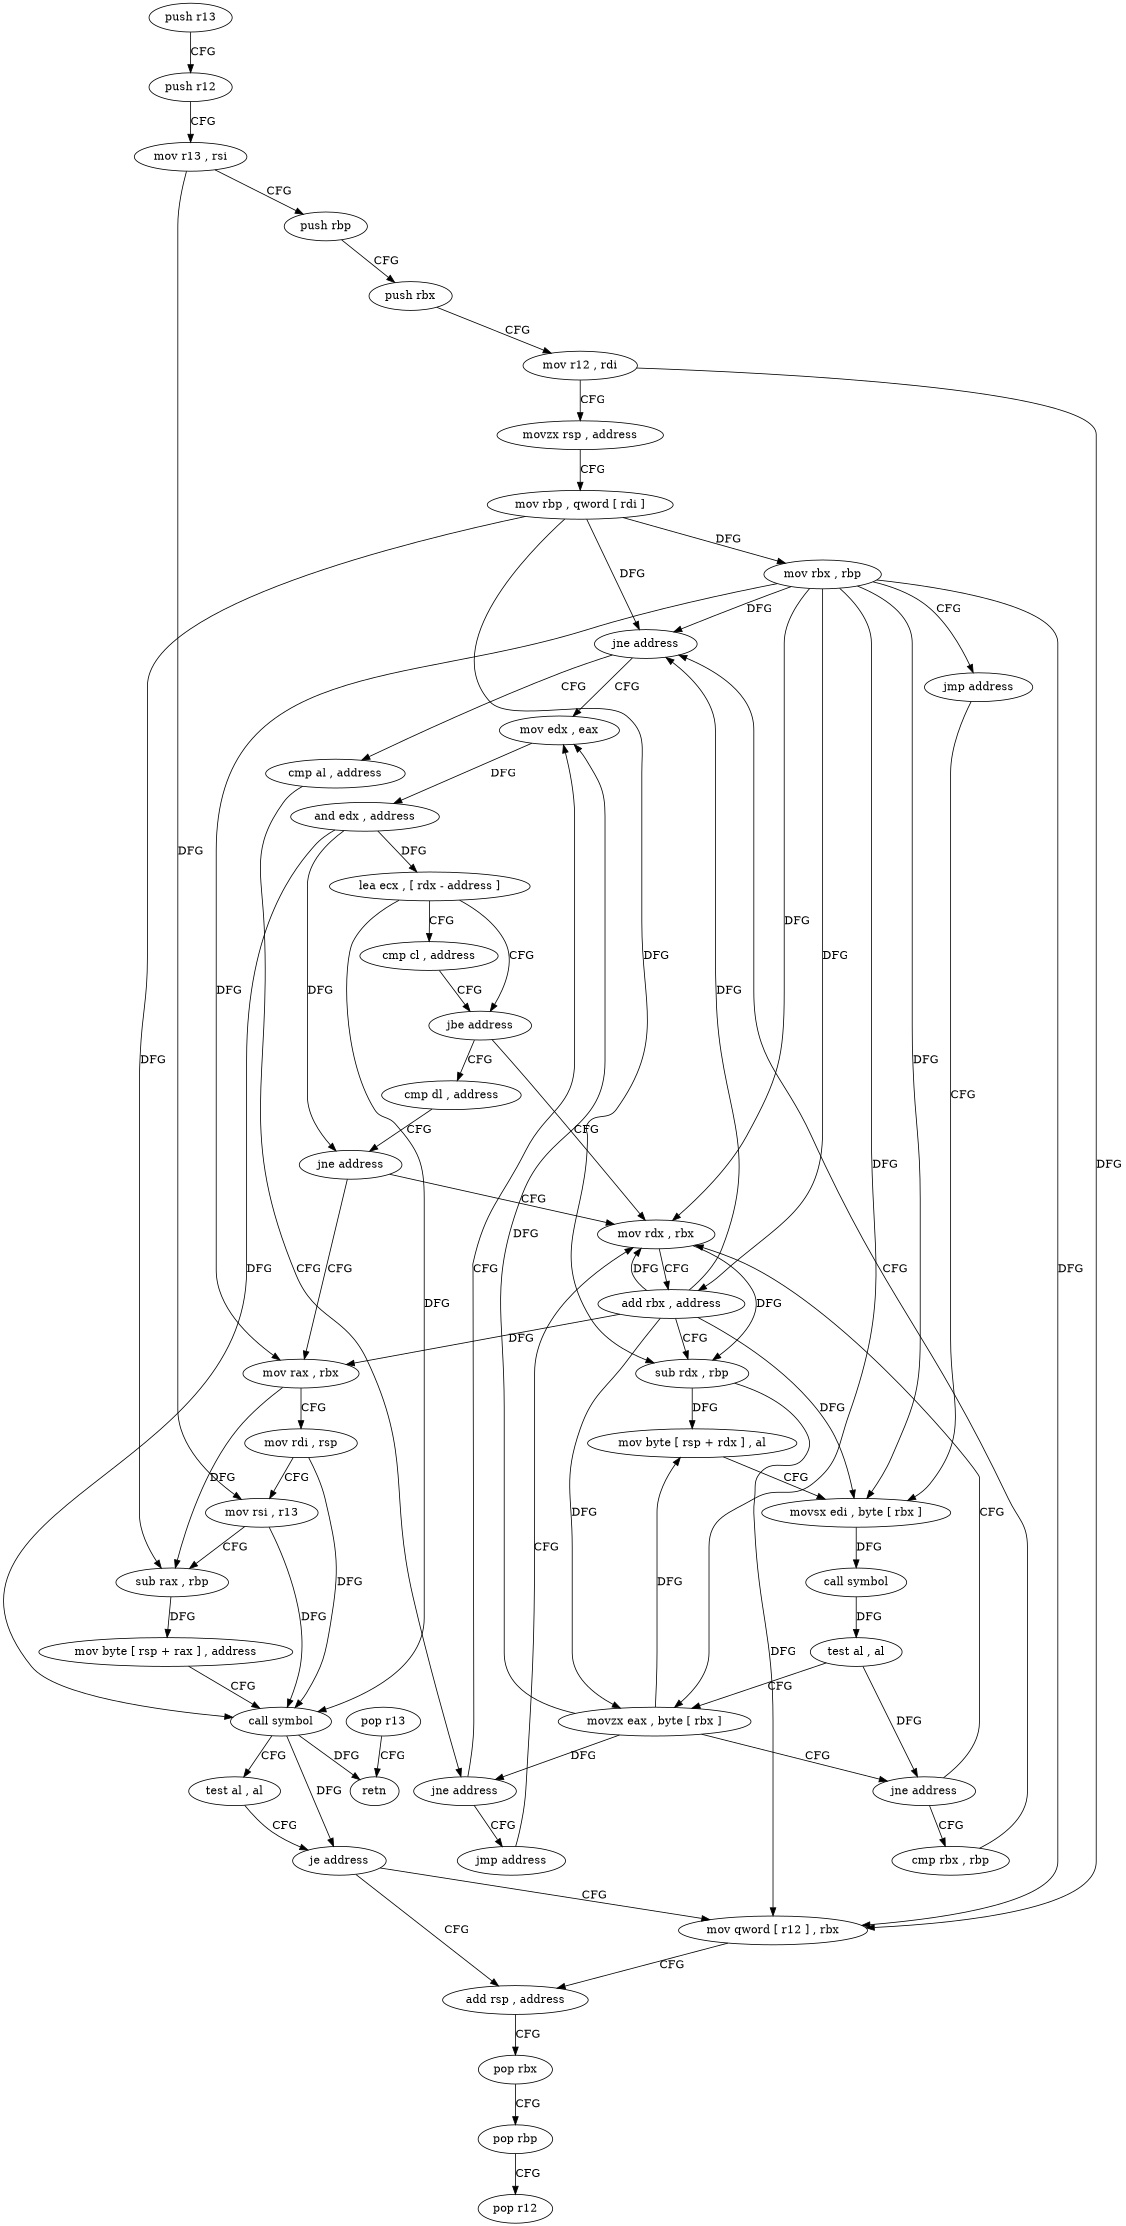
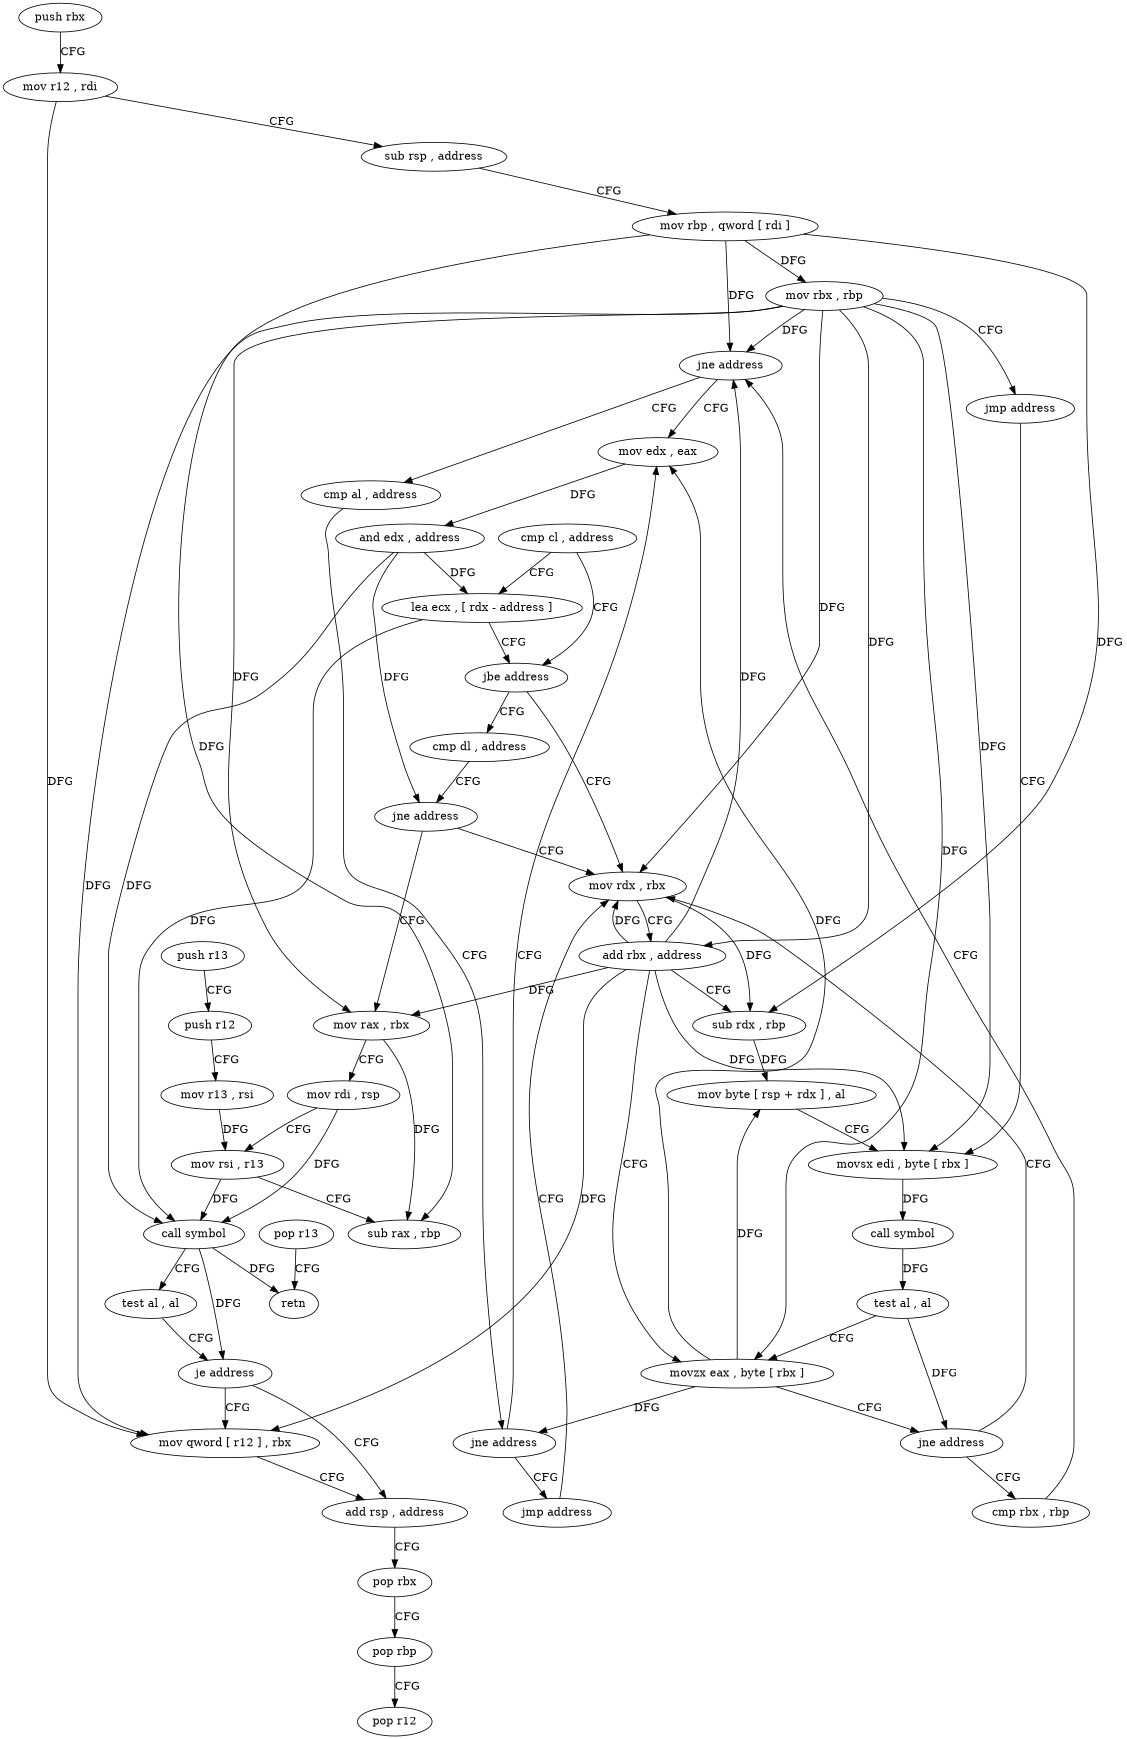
  digraph {
    n1 [label="push r13"]
    n2 [label="push r12"]
    n3 [label="mov r13 , rsi"]
-   n4 [label="push rbp"]
    n5 [label="mov rsi , r13"]
    n6 [label="push rbx"]
    n7 [label="sub rax , rbp"]
    n8 [label="call symbol"]
    n9 [label="mov r12 , rdi"]
-   n10 [label="movzx rsp , address"]
+   n10 [label="sub rsp , address"]
    n11 [label="mov qword [ r12 ] , rbx"]
    n12 [label="mov rbp , qword [ rdi ]"]
    n13 [label="add rsp , address"]
    n14 [label="mov rbx , rbp"]
    n15 [label="sub rdx , rbp"]
    n16 [label="jne address"]
    n17 [label="jmp address"]
    n18 [label="movsx edi , byte [ rbx ]"]
    n19 [label="movzx eax , byte [ rbx ]"]
    n20 [label="mov rdx , rbx"]
    n21 [label="add rbx , address"]
    n22 [label="mov rax , rbx"]
    n23 [label="mov byte [ rsp + rdx ] , al"]
    n24 [label="mov edx , eax"]
    n25 [label="cmp al , address"]
-   n26 [label="mov byte [ rsp + rax ] , address"]
    n27 [label="call symbol"]
    n28 [label="jne address"]
    n29 [label="jne address"]
    n30 [label="mov rdi , rsp"]
    n31 [label="test al , al"]
    n32 [label="cmp rbx , rbp"]
    n33 [label="and edx , address"]
    n34 [label="jmp address"]
    n35 [label="lea ecx , [ rdx - address ]"]
    n36 [label="jne address"]
    n37 [label="cmp cl , address"]
    n38 [label="jbe address"]
    n39 [label="test al , al"]
    n40 [label="je address"]
    n41 [label=retn]
    n42 [label="cmp dl , address"]
    n43 [label="pop rbx"]
    n44 [label="pop rbp"]
    n45 [label="pop r12"]
    n46 [label="pop r13"]
    n1 -> n2 [label=CFG]
    n2 -> n3 [label=CFG]
-   n3 -> n4 [label=CFG]
    n3 -> n5 [label=DFG]
-   n4 -> n6 [label=CFG]
    n5 -> n7 [label=CFG]
    n5 -> n8 [label=DFG]
    n6 -> n9 [label=CFG]
-   n7 -> n26 [label=DFG]
    n8 -> n39 [label=CFG]
    n8 -> n40 [label=DFG]
    n8 -> n41 [label=DFG]
    n9 -> n10 [label=CFG]
    n9 -> n11 [label=DFG]
    n10 -> n12 [label=CFG]
    n11 -> n13 [label=CFG]
    n12 -> n7 [label=DFG]
    n12 -> n14 [label=DFG]
    n12 -> n15 [label=DFG]
    n12 -> n16 [label=DFG]
    n13 -> n43 [label=CFG]
    n14 -> n11 [label=DFG]
    n14 -> n16 [label=DFG]
    n14 -> n17 [label=CFG]
    n14 -> n18 [label=DFG]
    n14 -> n19 [label=DFG]
    n14 -> n20 [label=DFG]
    n14 -> n21 [label=DFG]
    n14 -> n22 [label=DFG]
    n15 -> n23 [label=DFG]
    n16 -> n24 [label=CFG]
    n16 -> n25 [label=CFG]
    n17 -> n18 [label=CFG]
    n18 -> n27 [label=DFG]
    n19 -> n23 [label=DFG]
    n19 -> n24 [label=DFG]
    n19 -> n28 [label=CFG]
    n19 -> n29 [label=DFG]
    n20 -> n15 [label=DFG]
    n20 -> n21 [label=CFG]
-   n15 -> n11 [label=DFG]
+   n21 -> n11 [label=DFG]
    n21 -> n15 [label=CFG]
    n21 -> n16 [label=DFG]
    n21 -> n18 [label=DFG]
-   n21 -> n19 [label=DFG]
+   n21 -> n19 [label=CFG]
    n21 -> n20 [label=DFG]
    n21 -> n22 [label=DFG]
    n22 -> n7 [label=DFG]
    n22 -> n30 [label=CFG]
    n23 -> n18 [label=CFG]
    n24 -> n33 [label=DFG]
    n25 -> n29 [label=CFG]
-   n26 -> n8 [label=CFG]
    n27 -> n31 [label=DFG]
    n28 -> n20 [label=CFG]
    n28 -> n32 [label=CFG]
    n29 -> n24 [label=CFG]
    n29 -> n34 [label=CFG]
    n30 -> n5 [label=CFG]
    n30 -> n8 [label=DFG]
    n31 -> n19 [label=CFG]
    n31 -> n28 [label=DFG]
    n32 -> n16 [label=CFG]
    n33 -> n8 [label=DFG]
    n33 -> n35 [label=DFG]
    n33 -> n36 [label=DFG]
    n34 -> n20 [label=CFG]
    n35 -> n8 [label=DFG]
-   n35 -> n37 [label=CFG]
+   n37 -> n35 [label=CFG]
    n35 -> n38 [label=CFG]
    n36 -> n20 [label=CFG]
    n36 -> n22 [label=CFG]
    n37 -> n38 [label=CFG]
    n38 -> n20 [label=CFG]
    n38 -> n42 [label=CFG]
    n39 -> n40 [label=CFG]
    n40 -> n11 [label=CFG]
    n40 -> n13 [label=CFG]
    n42 -> n36 [label=CFG]
    n43 -> n44 [label=CFG]
    n44 -> n45 [label=CFG]
    n46 -> n41 [label=CFG]
  }
